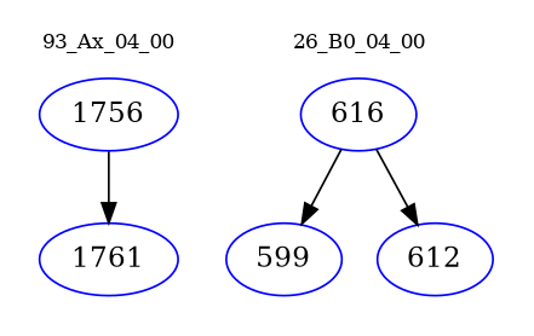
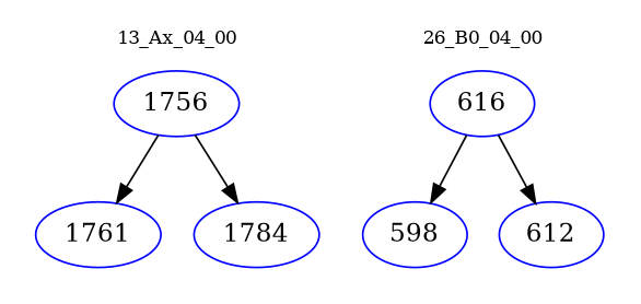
  digraph {
    node [color=blue]
    edge [color=black]
    n1 [label=1756]
    n2 [label=1761]
+   n3 [label=1784]
    n4 [label=616]
-   n5 [label=599]
+   n5 [label=598]
    n6 [label=612]
    subgraph cluster_1 {
      color=white
      fontsize=10
-     label="93_Ax_04_00"
+     label="13_Ax_04_00"
      n1
      n2
+     n3
    }
    subgraph cluster_2 {
      color=white
      fontsize=10
      label="26_B0_04_00"
      n4
      n5
      n6
    }
    n1 -> n2
+   n1 -> n3
    n4 -> n5
    n4 -> n6
  }
